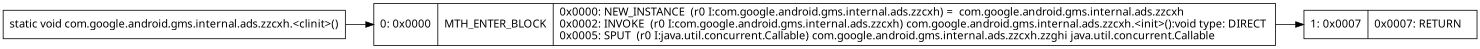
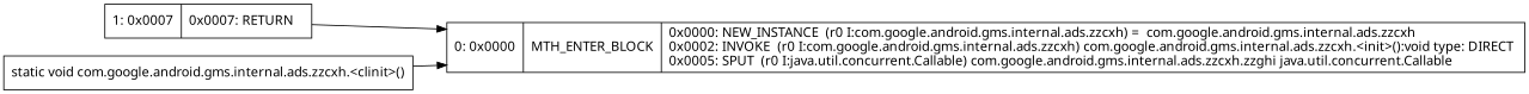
  digraph {
    rankdir=LR
    fontname="Noto Sans"
    node [shape=record fontname="Noto Sans"]
    edge [arrowhead=normal fontname="Noto Sans"]
    n1 [label="{0\:\ 0x0000|MTH_ENTER_BLOCK\l|0x0000: NEW_INSTANCE  (r0 I:com.google.android.gms.internal.ads.zzcxh) =  com.google.android.gms.internal.ads.zzcxh \l0x0002: INVOKE  (r0 I:com.google.android.gms.internal.ads.zzcxh) com.google.android.gms.internal.ads.zzcxh.\<init\>():void type: DIRECT \l0x0005: SPUT  (r0 I:java.util.concurrent.Callable) com.google.android.gms.internal.ads.zzcxh.zzghi java.util.concurrent.Callable \l}"]
    n2 [label="{1\:\ 0x0007|0x0007: RETURN   \l}"]
    n3 [label="{static void com.google.android.gms.internal.ads.zzcxh.\<clinit\>() }"]
-   n1 -> n2
+   n2 -> n1
    n3 -> n1
  }
